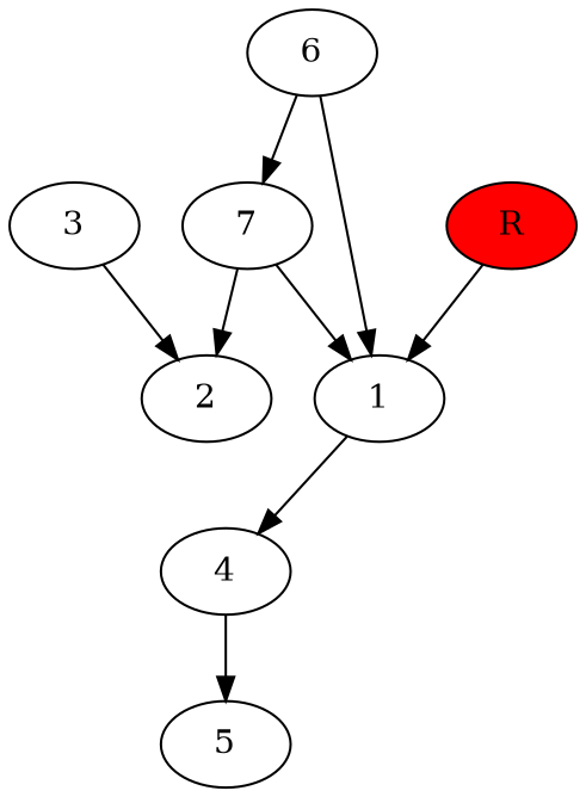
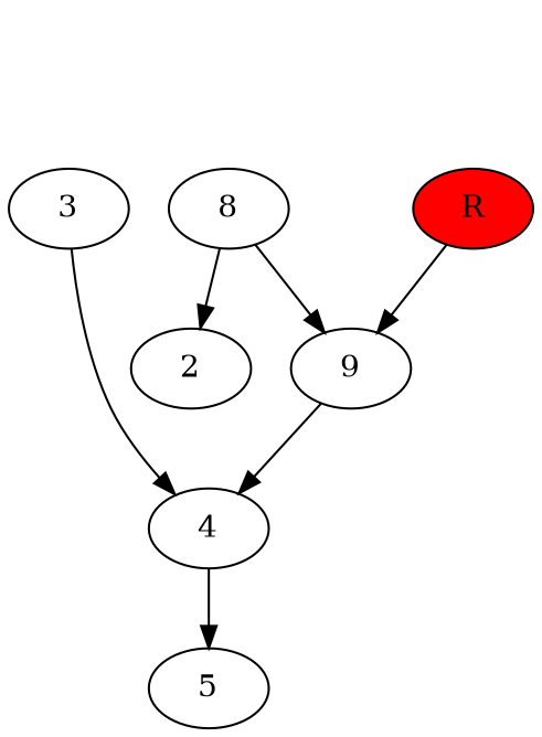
  digraph {
-   1
+   1 [label=9]
    4
    3
    2
    5
-   6
-   8 [label=7]
+   8
    R [fillcolor="#ff0000" style=filled]
    1 -> 4
    4 -> 5
-   3 -> 2
-   6 -> 1
-   6 -> 8
+   3 -> 4
    8 -> 1
    8 -> 2
    R -> 1
  }
